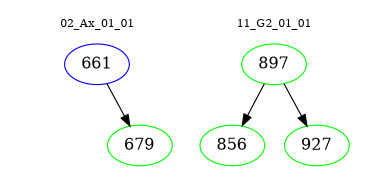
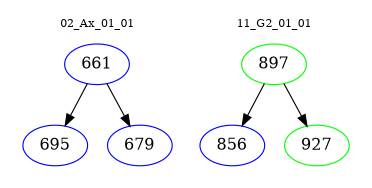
  digraph {
    node [color=blue]
    edge [color=black]
    n1 [label=661]
-   n3 [color=green label=679]
+   n2 [label=695]
+   n3 [label=679]
    n4 [color=green label=897]
-   n5 [color=green label=856]
+   n5 [label=856]
    n6 [color=green label=927]
    subgraph cluster_1 {
      color=white
      fontsize=10
      label="02_Ax_01_01"
      n1
+     n2
      n3
    }
    subgraph cluster_2 {
      color=white
      fontsize=10
      label="11_G2_01_01"
      n4
      n5
      n6
    }
+   n1 -> n2
    n1 -> n3
    n4 -> n5
    n4 -> n6
  }
